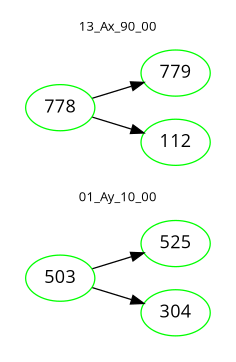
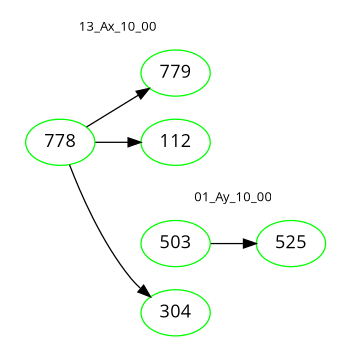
  digraph {
    fontname="Open Sans"
    rankdir=LR
    node [color=green fontname="Open Sans"]
    edge [color=black fontname="Open Sans"]
    n1 [label=503]
    n2 [label=304]
    n3 [label=525]
    n4 [label=778]
    n5 [label=112]
    n6 [label=779]
    subgraph cluster_1 {
      color=white
      fontsize=10
      label="01_Ay_10_00"
      n1
      n2
      n3
    }
    subgraph cluster_2 {
      color=white
      fontsize=10
-     label="13_Ax_90_00"
+     label="13_Ax_10_00"
      n4
      n5
      n6
    }
-   n1 -> n2
+   n4 -> n2
    n1 -> n3
    n4 -> n5
    n4 -> n6
  }
